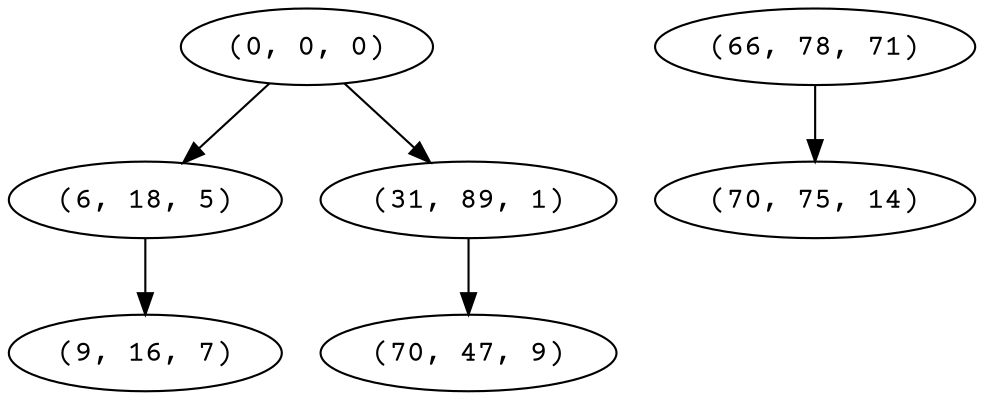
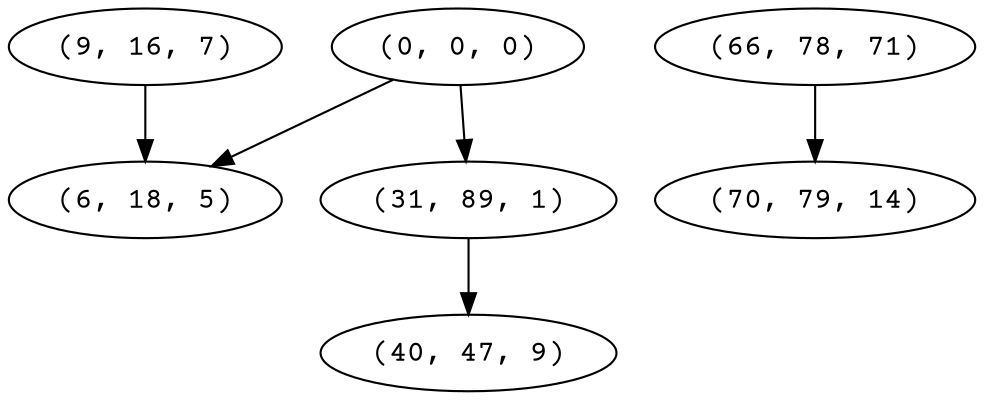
  digraph {
    fontname="Courier Prime"
    node [fontname="Courier Prime"]
    edge [fontname="Courier Prime"]
    "(0, 0, 0)"
    "(6, 18, 5)"
    n3 [label="(31, 89, 1)"]
    "(9, 16, 7)"
-   "(40, 47, 9)" [label="(70, 47, 9)"]
+   "(40, 47, 9)"
    n6 [label="(66, 78, 71)"]
-   "(70, 75, 14)"
+   "(70, 75, 14)" [label="(70, 79, 14)"]
    "(0, 0, 0)" -> "(6, 18, 5)"
    "(0, 0, 0)" -> n3
-   "(6, 18, 5)" -> "(9, 16, 7)"
+   "(9, 16, 7)" -> "(6, 18, 5)"
    n3 -> "(40, 47, 9)"
    n6 -> "(70, 75, 14)"
  }
